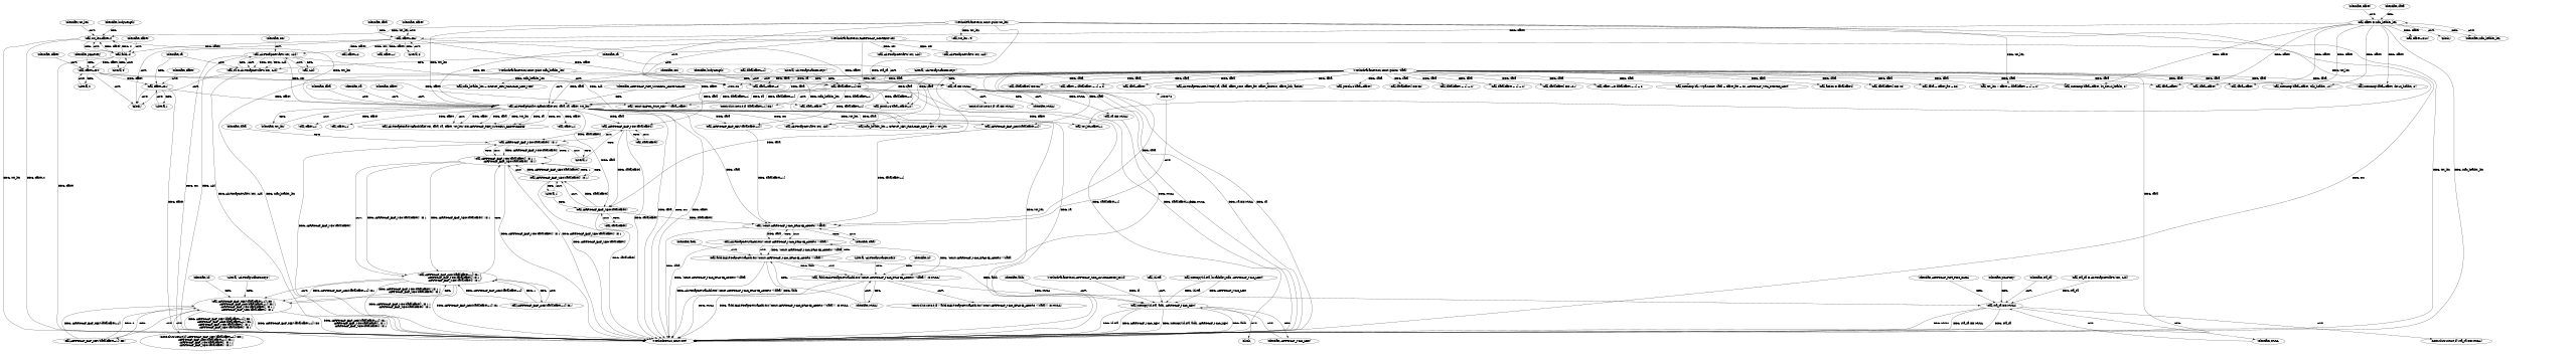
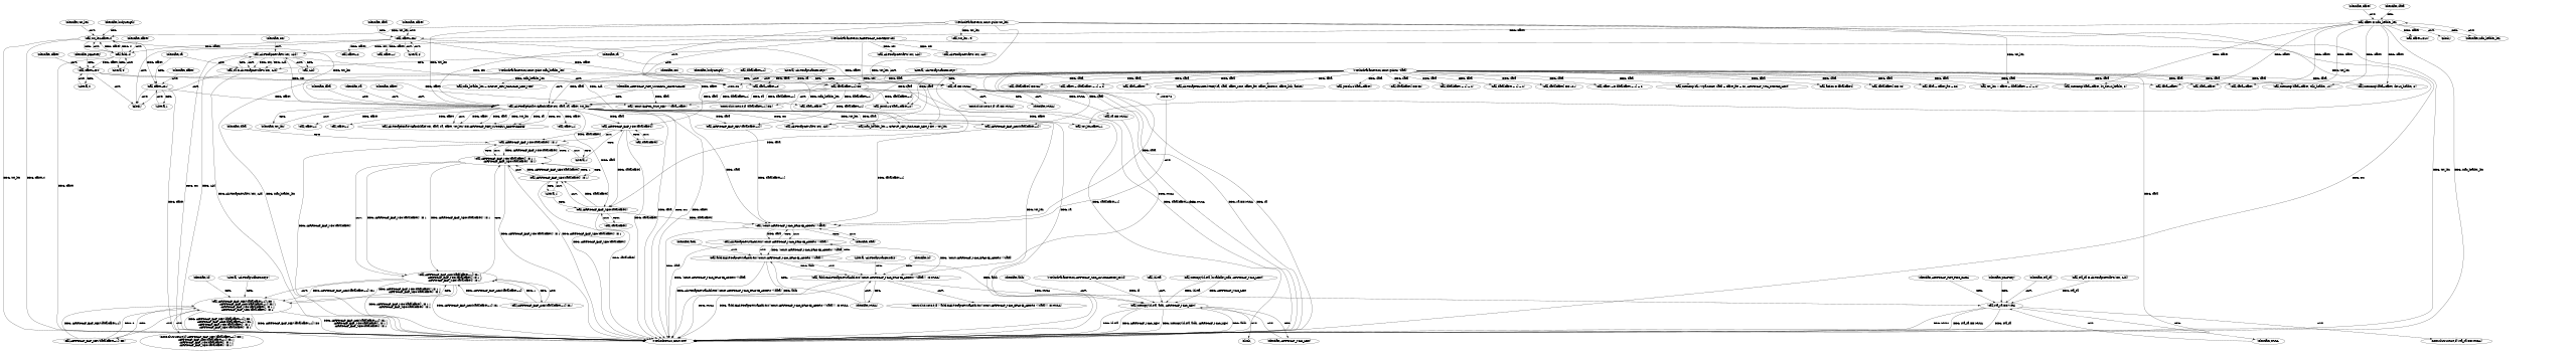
  digraph {
    n1 [label="(Call,AIRPDCAP_EAP_MIC(data[offset]))"]
    n2 [label="(Call,AIRPDCAP_EAP_MIC(data[offset]) != 1)"]
    n3 [label="(Call,AIRPDCAP_EAP_SEC(data[offset]))"]
    n4 [label="(Call,data[offset])"]
    n5 [label="(MethodReturn,const INT)"]
    n6 [label="(Call,AIRPDCAP_EAP_MIC(data[offset]) != 1 ||\n            AIRPDCAP_EAP_SEC(data[offset]) != 1)"]
    n7 [label="(Literal,1)"]
    n8 [label="(Call,(const AIRPDCAP_MAC_FRAME_ADDR4 *)(data))"]
    n9 [label="(Call,AIRPDCAP_EAP_SEC(data[offset]) != 1)"]
    n10 [label="(Call,data[offset])"]
    n11 [label="(Call,AirPDcapGetStaAddress((const AIRPDCAP_MAC_FRAME_ADDR4 *)(data)))"]
    n12 [label="(Identifier,data)"]
    n13 [label="(Call,AirPDcapRsna4WHandshake(ctx, data, sa, offset, tot_len))"]
    n14 [label="(Call,tot_len-offset+1)"]
    n15 [label="(Call,mac_header_len + GROUP_KEY_PAYLOAD_LEN_MIN > tot_len)"]
    n16 [label="(Identifier,tot_len)"]
    n17 [label="(Call,offset+1)"]
    n18 [label="(Call,AirPDcapGetSaPtr(ctx, &id))"]
    n19 [label="(Call,offset+1)"]
    n20 [label="(Call,AIRPDCAP_EAP_ACK(data[offset+1]))"]
    n21 [label="(Call,AirPDcapRsna4WHandshake(ctx, data, sa, offset, tot_len) == AIRPDCAP_RET_SUCCESS_HANDSHAKE)"]
    n22 [label="(Call,offset+1)"]
    n23 [label="(Call,AIRPDCAP_EAP_KEY(data[offset+1]))"]
    n24 [label="(Call,AirPDcapGetSaPtr(ctx, &id))"]
    n25 [label="(Call,sa = AirPDcapGetSaPtr(ctx, &id))"]
    n26 [label="(Call,&id)"]
    n27 [label="(Call,sa == NULL)"]
    n28 [label="(Block,)"]
    n29 [label="(MethodParameterIn,PAIRPDCAP_CONTEXT ctx)"]
    n30 [label="(Call,AirPDcapGetSaPtr(ctx, &id))"]
    n31 [label="(Call,AirPDcapGetSaPtr(ctx, &id))"]
    1000146
    n33 [label="(Call,data[offset+1]!=3)"]
    n34 [label="(ControlStructure,if (data[offset+1]!=3))"]
    n35 [label="(Call,(const EAPOL_RSN_KEY *) (data+offset))"]
    n36 [label="(Call,data+offset)"]
    n37 [label="(Call,pntoh16(data+offset+2))"]
    n38 [label="(Call,data+offset+2)"]
    n39 [label="(MethodParameterIn,const guint8 *data)"]
    n40 [label="(Call,data[offset] == 56)"]
    n41 [label="(Call,memcmp(data+offset, dot1x_header, 8))"]
    n42 [label="(Call,memcmp(data+offset, bt_dot1x_header, 8))"]
    n43 [label="(Call,data+offset)"]
    n44 [label="(Call,tot_len < offset + data[offset + 1] + 2)"]
    n45 [label="(Call,offset + data[offset + 1] + 2)"]
    n46 [label="(Call,data+offset)"]
    n47 [label="(Call,AirPDcapTDLSDeriveKey(sa, data, offset_rsne, offset_fte, offset_timeout, offset_link, action))"]
    n48 [label="(Call,data+offset)"]
    n49 [label="(Call,pntoh16(data+offset))"]
    n50 [label="(Call,data+offset)"]
    n51 [label="(Call,data[offset] == 55)"]
    n52 [label="(Call,data[offset + 1] + 2)"]
    n53 [label="(Call,data[offset + 1] + 2)"]
    n54 [label="(Call,data[offset] == 101)"]
    n55 [label="(Call,offset += data[offset + 1] + 2)"]
    n56 [label="(Call,memcmp(sa->wpa.nonce, data + offset_fte + 52, AIRPDCAP_WPA_NONCE_LEN))"]
    n57 [label="(Call,action = data[offset])"]
    n58 [label="(Call,memcmp(data+offset, tdls_header, 10))"]
    n59 [label="(Call,data[offset] == 48)"]
    n60 [label="(Call,data + offset_fte + 52)"]
    1000378
    n62 [label="(ControlStructure,if (sa == NULL))"]
    n63 [label="(Call,sa == NULL)"]
    n64 [label="(Identifier,NULL)"]
    n65 [label="(Call,(addr=AirPDcapGetStaAddress((const AIRPDCAP_MAC_FRAME_ADDR4 *)(data))) != NULL)"]
    n66 [label="(Call,offset+=1)"]
    n67 [label="(Literal,1)"]
    n68 [label="(Call,offset+=4)"]
    n69 [label="(Literal,4)"]
    n70 [label="(Call,addr-4)"]
    n71 [label="(Call,tot_len-offset-4)"]
    n72 [label="(Literal,4)"]
    n73 [label="(Call,offset+=8)"]
    n74 [label="(Call,offset+2)"]
    n75 [label="(Call,offset+1)"]
    n76 [label="(Literal,8)"]
    n77 [label="(Call,offset = mac_header_len)"]
    n78 [label="(Call,offset+=10)"]
    n79 [label="(Block,)"]
    n80 [label="(Identifier,mac_header_len)"]
    n81 [label="(MethodParameterIn,const guint mac_header_len)"]
    n82 [label="(Call,mac_header_len + GROUP_KEY_PAYLOAD_LEN_MIN)"]
    n83 [label="(MethodParameterIn,const guint tot_len)"]
    n84 [label="(Call,tot_len - 9)"]
    n85 [label="(Call,AIRPDCAP_EAP_ACK(data[offset+1])!=1 ||\n            AIRPDCAP_EAP_MIC(data[offset]) != 1 ||\n            AIRPDCAP_EAP_SEC(data[offset]) != 1)"]
    n86 [label="(Call,AIRPDCAP_EAP_KEY(data[offset+1])!=0 ||\n            AIRPDCAP_EAP_ACK(data[offset+1])!=1 ||\n            AIRPDCAP_EAP_MIC(data[offset]) != 1 ||\n            AIRPDCAP_EAP_SEC(data[offset]) != 1)"]
    n87 [label="(Call,AIRPDCAP_EAP_ACK(data[offset+1])!=1)"]
    n88 [label="(Literal,1)"]
    n89 [label="(Call,AIRPDCAP_EAP_KEY(data[offset+1])!=0)"]
    n90 [label="(ControlStructure,if (AIRPDCAP_EAP_KEY(data[offset+1])!=0 ||\n            AIRPDCAP_EAP_ACK(data[offset+1])!=1 ||\n            AIRPDCAP_EAP_MIC(data[offset]) != 1 ||\n            AIRPDCAP_EAP_SEC(data[offset]) != 1))"]
    n91 [label="(Call,addr=AirPDcapGetStaAddress((const AIRPDCAP_MAC_FRAME_ADDR4 *)(data)))"]
-   n92 [label="(Call,sta_sa == NULL)"]
+   n92 [label="(Call,sta_sa == WPA)"]
    n93 [label="(Identifier,NULL)"]
    n94 [label="(ControlStructure,if ( (addr=AirPDcapGetStaAddress((const AIRPDCAP_MAC_FRAME_ADDR4 *)(data))) != NULL))"]
    n95 [label="(Call,memcpy(id.sta, addr, AIRPDCAP_MAC_LEN))"]
    n96 [label="(Identifier,NULL)"]
    n97 [label="(ControlStructure,if (sta_sa == NULL))"]
    n98 [label="(Block,)"]
    n99 [label="(Identifier,AIRPDCAP_MAC_LEN)"]
    n100 [label="(Identifier,addr)"]
    n101 [label="(Identifier,sta_sa)"]
    n102 [label="(Identifier,offset)"]
    n103 [label="(Literal,\"AirPDcapScanForKeys\")"]
    n104 [label="(Identifier,bodyLength)"]
    n105 [label="(Identifier,addr)"]
    n106 [label="(Identifier,offset)"]
    n107 [label="(Identifier,AIRPDCAP_RET_SUCCESS_HANDSHAKE)"]
    n108 [label="(Call,sta_sa = AirPDcapGetSaPtr(ctx, &id))"]
    n109 [label="(Identifier,id)"]
    n110 [label="(Literal,\"AirPDcapScanForKeys\")"]
    n111 [label="(Identifier,tot_len)"]
    n112 [label="(Identifier,id)"]
    n113 [label="(Identifier,offset)"]
    n114 [label="(Identifier,pEAPKey)"]
    n115 [label="(Identifier,AIRPDCAP_RET_REQ_DATA)"]
    n116 [label="(MethodParameterIn,AIRPDCAP_SEC_ASSOCIATION_ID id)"]
    n117 [label="(Literal,\"AirPDcapScanForKeys\")"]
    n118 [label="(Identifier,data)"]
    n119 [label="(Call,id.sta)"]
    n120 [label="(Identifier,offset)"]
    n121 [label="(Identifier,ctx)"]
    n122 [label="(Identifier,pEAPKey)"]
    n123 [label="(Identifier,ctx)"]
    n124 [label="(Identifier,data)"]
    n125 [label="(Literal,\"AirPDcapScanForKeys\")"]
    n126 [label="(Identifier,sa)"]
    n127 [label="(Identifier,offset)"]
    n128 [label="(Identifier,data)"]
    n129 [label="(Identifier,bodyLength)"]
    n130 [label="(Identifier,sa)"]
    n131 [label="(Call,data[offset+1])"]
    n132 [label="(Identifier,offset)"]
    n133 [label="(Identifier,data)"]
    n134 [label="(Call,memcpy(id.sta, broadcast_mac, AIRPDCAP_MAC_LEN))"]
    n135 [label="(Identifier,sa)"]
    n1 -> n2 [label="AST: "]
    n1 -> n2 [label="DDG: data[offset]"]
    n1 -> n3 [label="DDG: data[offset]"]
    n1 -> n4 [label="CFG: "]
    n1 -> n5 [label="DDG: data[offset]"]
    n2 -> n5 [label="DDG: AIRPDCAP_EAP_MIC(data[offset])"]
    n2 -> n6 [label="AST: "]
    n2 -> n6 [label="DDG: AIRPDCAP_EAP_MIC(data[offset])"]
    n2 -> n6 [label="DDG: 1"]
    n2 -> n7 [label="CFG: "]
    n3 -> n5 [label="DDG: data[offset]"]
    n3 -> n8 [label="DDG: data[offset]"]
    n3 -> n9 [label="AST: "]
    n3 -> n9 [label="DDG: data[offset]"]
    n3 -> n10 [label="CFG: "]
    n4 -> n1 [label="AST: "]
    n6 -> n2 [label="CFG: "]
    n6 -> n5 [label="DDG: AIRPDCAP_EAP_MIC(data[offset]) != 1"]
    n6 -> n5 [label="DDG: AIRPDCAP_EAP_SEC(data[offset]) != 1"]
    n6 -> n9 [label="CFG: "]
    n6 -> n85 [label="AST: "]
    n6 -> n85 [label="DDG: AIRPDCAP_EAP_MIC(data[offset]) != 1"]
    n6 -> n85 [label="DDG: AIRPDCAP_EAP_SEC(data[offset]) != 1"]
    n7 -> n1 [label="CFG: "]
    n7 -> n2 [label="AST: "]
    n8 -> n5 [label="DDG: data"]
    n8 -> n11 [label="AST: "]
    n8 -> n11 [label="DDG: data"]
    n8 -> n12 [label="CFG: "]
    n9 -> n5 [label="DDG: AIRPDCAP_EAP_SEC(data[offset])"]
    n9 -> n6 [label="AST: "]
    n9 -> n6 [label="DDG: AIRPDCAP_EAP_SEC(data[offset])"]
    n9 -> n6 [label="DDG: 1"]
    n9 -> n88 [label="CFG: "]
    n10 -> n3 [label="AST: "]
    n11 -> n5 [label="DDG: (const AIRPDCAP_MAC_FRAME_ADDR4 *)(data)"]
    n11 -> n8 [label="CFG: "]
    n11 -> n65 [label="DDG: (const AIRPDCAP_MAC_FRAME_ADDR4 *)(data)"]
    n11 -> n91 [label="AST: "]
    n11 -> n91 [label="DDG: (const AIRPDCAP_MAC_FRAME_ADDR4 *)(data)"]
    n12 -> n8 [label="AST: "]
    n13 -> n1 [label="DDG: data"]
    n13 -> n3 [label="DDG: data"]
    n13 -> n5 [label="DDG: data"]
    n13 -> n5 [label="DDG: ctx"]
    n13 -> n5 [label="DDG: offset"]
    n13 -> n5 [label="DDG: tot_len"]
    n13 -> n5 [label="DDG: sa"]
    n13 -> n8 [label="DDG: data"]
    n13 -> n14 [label="DDG: offset"]
    n13 -> n15 [label="DDG: tot_len"]
    n13 -> n16 [label="CFG: "]
    n13 -> n17 [label="DDG: offset"]
    n13 -> n18 [label="DDG: ctx"]
    n13 -> n19 [label="DDG: offset"]
    n13 -> n20 [label="DDG: data"]
    n13 -> n21 [label="AST: "]
    n13 -> n21 [label="DDG: offset"]
    n13 -> n21 [label="DDG: data"]
    n13 -> n21 [label="DDG: tot_len"]
    n13 -> n21 [label="DDG: sa"]
    n13 -> n21 [label="DDG: ctx"]
    n13 -> n22 [label="DDG: offset"]
    n13 -> n23 [label="DDG: data"]
    n16 -> n13 [label="AST: "]
    n20 -> n8 [label="DDG: data[offset+1]"]
    n23 -> n8 [label="DDG: data[offset+1]"]
    n24 -> n5 [label="DDG: ctx"]
    n24 -> n5 [label="DDG: &id"]
    n24 -> n13 [label="DDG: ctx"]
    n24 -> n18 [label="DDG: &id"]
    n24 -> n25 [label="AST: "]
    n24 -> n25 [label="DDG: ctx"]
    n24 -> n25 [label="DDG: &id"]
    n24 -> n26 [label="CFG: "]
    n25 -> n5 [label="DDG: AirPDcapGetSaPtr(ctx, &id)"]
    n25 -> n24 [label="CFG: "]
    n25 -> n27 [label="DDG: sa"]
    n25 -> n28 [label="AST: "]
    n26 -> n24 [label="AST: "]
    n27 -> n5 [label="DDG: NULL"]
    n27 -> n5 [label="DDG: sa == NULL"]
    n27 -> n5 [label="DDG: sa"]
    n27 -> n13 [label="DDG: sa"]
    n27 -> n62 [label="AST: "]
    n27 -> n63 [label="DDG: NULL"]
    n27 -> n64 [label="CFG: "]
    n29 -> n5 [label="DDG: ctx"]
    n29 -> n13 [label="DDG: ctx"]
    n29 -> n18 [label="DDG: ctx"]
    n29 -> n24 [label="DDG: ctx"]
    n29 -> n30 [label="DDG: ctx"]
    n29 -> n31 [label="DDG: ctx"]
    n29 -> 1000146 [label="AST: "]
    n33 -> n5 [label="DDG: data[offset+1]"]
    n33 -> n5 [label="DDG: data[offset+1]!=3"]
    n33 -> n13 [label="DDG: data[offset+1]"]
    n33 -> n23 [label="DDG: data[offset+1]"]
    n33 -> n34 [label="AST: "]
    n33 -> n35 [label="DDG: data[offset+1]"]
    n33 -> n36 [label="DDG: data[offset+1]"]
    n33 -> n37 [label="DDG: data[offset+1]"]
    n39 -> n1 [label="DDG: data"]
    n39 -> n3 [label="DDG: data"]
    n39 -> n5 [label="DDG: data"]
    n39 -> n8 [label="DDG: data"]
    n39 -> n13 [label="DDG: data"]
    n39 -> n20 [label="DDG: data"]
    n39 -> 1000146 [label="AST: "]
    n39 -> n33 [label="DDG: data"]
-   n39 -> n35 [label="DDG: data"]
+   n107 -> n35 [label="DDG: data"]
    n39 -> n36 [label="DDG: data"]
    n39 -> n37 [label="DDG: data"]
    n39 -> n38 [label="DDG: data"]
    n39 -> n40 [label="DDG: data"]
    n39 -> n41 [label="DDG: data"]
    n39 -> n42 [label="DDG: data"]
    n39 -> n43 [label="DDG: data"]
    n39 -> n44 [label="DDG: data"]
    n39 -> n45 [label="DDG: data"]
    n39 -> n46 [label="DDG: data"]
    n39 -> n47 [label="DDG: data"]
    n39 -> n48 [label="DDG: data"]
    n39 -> n49 [label="DDG: data"]
    n39 -> n50 [label="DDG: data"]
    n39 -> n51 [label="DDG: data"]
    n39 -> n52 [label="DDG: data"]
    n39 -> n53 [label="DDG: data"]
    n39 -> n54 [label="DDG: data"]
    n39 -> n55 [label="DDG: data"]
    n39 -> n56 [label="DDG: data"]
    n39 -> n57 [label="DDG: data"]
    n39 -> n58 [label="DDG: data"]
    n39 -> n59 [label="DDG: data"]
    n39 -> n60 [label="DDG: data"]
    n39 -> 1000378 [label="DDG: data"]
    1000378 -> n8 [label="AST: "]
    n63 -> n65 [label="DDG: NULL"]
    n64 -> n27 [label="AST: "]
    n65 -> n5 [label="DDG: NULL"]
    n65 -> n5 [label="DDG: (addr=AirPDcapGetStaAddress((const AIRPDCAP_MAC_FRAME_ADDR4 *)(data))) != NULL"]
    n65 -> n92 [label="DDG: NULL"]
    n65 -> n93 [label="CFG: "]
    n65 -> n94 [label="AST: "]
    n66 -> n5 [label="DDG: offset"]
    n66 -> n13 [label="DDG: offset"]
    n66 -> n28 [label="AST: "]
    n66 -> n67 [label="CFG: "]
    n67 -> n66 [label="AST: "]
    n68 -> n28 [label="AST: "]
    n68 -> n35 [label="DDG: offset"]
    n68 -> n36 [label="DDG: offset"]
-   n68 -> n66 [label="DDG: offset"]
+   n71 -> n66 [label="DDG: offset"]
    n68 -> n69 [label="CFG: "]
    n69 -> n68 [label="AST: "]
    n70 -> n5 [label="DDG: offset"]
    n70 -> n68 [label="DDG: offset"]
    n70 -> n71 [label="AST: "]
    n70 -> n71 [label="DDG: offset"]
    n70 -> n71 [label="DDG: 4"]
    n70 -> n72 [label="CFG: "]
    n71 -> n5 [label="DDG: tot_len"]
    n71 -> n5 [label="DDG: offset-4"]
    n71 -> n13 [label="DDG: tot_len"]
    n71 -> n70 [label="CFG: "]
    n72 -> n70 [label="AST: "]
    n73 -> n28 [label="AST: "]
    n73 -> n37 [label="DDG: offset"]
    n73 -> n38 [label="DDG: offset"]
    n73 -> n70 [label="DDG: offset"]
    n73 -> n74 [label="DDG: offset"]
    n73 -> n75 [label="DDG: offset"]
-   n73 -> n76 [label="CFG: "]
+   n73 -> n76 [label="AST: "]
    n76 -> n73 [label="AST: "]
    n77 -> n5 [label="DDG: mac_header_len"]
    n77 -> n41 [label="DDG: offset"]
    n77 -> n42 [label="DDG: offset"]
    n77 -> n43 [label="DDG: offset"]
    n77 -> n48 [label="DDG: offset"]
    n77 -> n50 [label="DDG: offset"]
    n77 -> n58 [label="DDG: offset"]
    n77 -> n73 [label="DDG: offset"]
    n77 -> n78 [label="DDG: offset"]
    n77 -> n79 [label="AST: "]
    n77 -> n80 [label="CFG: "]
    n80 -> n77 [label="AST: "]
    n81 -> n5 [label="DDG: mac_header_len"]
    n81 -> n15 [label="DDG: mac_header_len"]
    n81 -> 1000146 [label="AST: "]
    n81 -> n82 [label="DDG: mac_header_len"]
    n83 -> n5 [label="DDG: tot_len"]
    n83 -> n13 [label="DDG: tot_len"]
    n83 -> n14 [label="DDG: tot_len"]
-   n83 -> n15 [label="DDG: sta_sa"]
+   n83 -> n15 [label="DDG: tot_len"]
    n83 -> 1000146 [label="AST: "]
    n83 -> n44 [label="DDG: tot_len"]
    n83 -> n71 [label="DDG: tot_len"]
    n83 -> n84 [label="DDG: tot_len"]
    n85 -> n5 [label="DDG: AIRPDCAP_EAP_MIC(data[offset]) != 1 ||\n            AIRPDCAP_EAP_SEC(data[offset]) != 1"]
    n85 -> n5 [label="DDG: AIRPDCAP_EAP_ACK(data[offset+1])!=1"]
    n85 -> n6 [label="CFG: "]
    n85 -> n86 [label="AST: "]
    n85 -> n86 [label="DDG: AIRPDCAP_EAP_ACK(data[offset+1])!=1"]
    n85 -> n86 [label="DDG: AIRPDCAP_EAP_MIC(data[offset]) != 1 ||\n            AIRPDCAP_EAP_SEC(data[offset]) != 1"]
    n85 -> n87 [label="CFG: "]
    n86 -> n5 [label="DDG: AIRPDCAP_EAP_KEY(data[offset+1])!=0 ||\n            AIRPDCAP_EAP_ACK(data[offset+1])!=1 ||\n            AIRPDCAP_EAP_MIC(data[offset]) != 1 ||\n            AIRPDCAP_EAP_SEC(data[offset]) != 1"]
    n86 -> n5 [label="DDG: AIRPDCAP_EAP_KEY(data[offset+1])!=0"]
    n86 -> n5 [label="DDG: AIRPDCAP_EAP_ACK(data[offset+1])!=1 ||\n            AIRPDCAP_EAP_MIC(data[offset]) != 1 ||\n            AIRPDCAP_EAP_SEC(data[offset]) != 1"]
    n86 -> n85 [label="CFG: "]
    n86 -> n89 [label="CFG: "]
    n86 -> n90 [label="AST: "]
    n87 -> n85 [label="AST: "]
    n87 -> n85 [label="DDG: AIRPDCAP_EAP_ACK(data[offset+1])"]
    n87 -> n85 [label="DDG: 1"]
    n88 -> n3 [label="CFG: "]
    n88 -> n9 [label="AST: "]
    n89 -> n86 [label="AST: "]
    n89 -> n86 [label="DDG: AIRPDCAP_EAP_KEY(data[offset+1])"]
    n89 -> n86 [label="DDG: 0"]
    n91 -> n5 [label="DDG: AirPDcapGetStaAddress((const AIRPDCAP_MAC_FRAME_ADDR4 *)(data))"]
    n91 -> n5 [label="DDG: addr"]
    n91 -> n11 [label="CFG: "]
    n91 -> n65 [label="AST: "]
    n91 -> n65 [label="DDG: addr"]
    n91 -> n95 [label="DDG: addr"]
    n92 -> n5 [label="DDG: sta_sa"]
    n92 -> n5 [label="DDG: NULL"]
    n92 -> n5 [label="DDG: sta_sa == NULL"]
    n92 -> n96 [label="CFG: "]
    n92 -> n97 [label="AST: "]
    n93 -> n65 [label="AST: "]
    n93 -> n91 [label="CFG: "]
    n95 -> n5 [label="DDG: id.sta"]
    n95 -> n5 [label="DDG: AIRPDCAP_MAC_LEN"]
    n95 -> n5 [label="DDG: memcpy(id.sta, addr, AIRPDCAP_MAC_LEN)"]
    n95 -> n5 [label="DDG: addr"]
    n95 -> n98 [label="AST: "]
    n95 -> n99 [label="CFG: "]
    n96 -> n92 [label="AST: "]
    n99 -> n95 [label="AST: "]
    n100 -> n95 [label="AST: "]
    n101 -> n92 [label="AST: "]
    n102 -> n73 [label="AST: "]
    n103 -> n33 [label="CFG: "]
    n104 -> n71 [label="CFG: "]
    n105 -> n91 [label="AST: "]
    n106 -> n77 [label="AST: "]
    n107 -> n13 [label="CFG: "]
    n108 -> n92 [label="DDG: sta_sa"]
    n109 -> n86 [label="CFG: "]
    n110 -> n65 [label="CFG: "]
    n111 -> n71 [label="AST: "]
    n112 -> n65 [label="CFG: "]
    n113 -> n68 [label="AST: "]
    n114 -> n68 [label="CFG: "]
    n115 -> n92 [label="CFG: "]
    n116 -> n95 [label="DDG: id"]
    n117 -> n27 [label="CFG: "]
    n118 -> n2 [label="CFG: "]
    n119 -> n95 [label="AST: "]
    n120 -> n66 [label="AST: "]
    n121 -> n13 [label="AST: "]
    n121 -> n27 [label="CFG: "]
    n122 -> n92 [label="CFG: "]
    n123 -> n24 [label="AST: "]
    n124 -> n13 [label="AST: "]
    n125 -> n86 [label="CFG: "]
    n126 -> n13 [label="AST: "]
    n127 -> n13 [label="AST: "]
    n128 -> n77 [label="CFG: "]
    n129 -> n33 [label="CFG: "]
    n130 -> n25 [label="CFG: "]
    n130 -> n27 [label="AST: "]
    n131 -> n33 [label="AST: "]
    n132 -> n70 [label="AST: "]
    n133 -> n73 [label="CFG: "]
    n134 -> n95 [label="DDG: id.sta"]
    n134 -> n95 [label="DDG: AIRPDCAP_MAC_LEN"]
    n135 -> n25 [label="AST: "]
    n135 -> n66 [label="CFG: "]
  }
